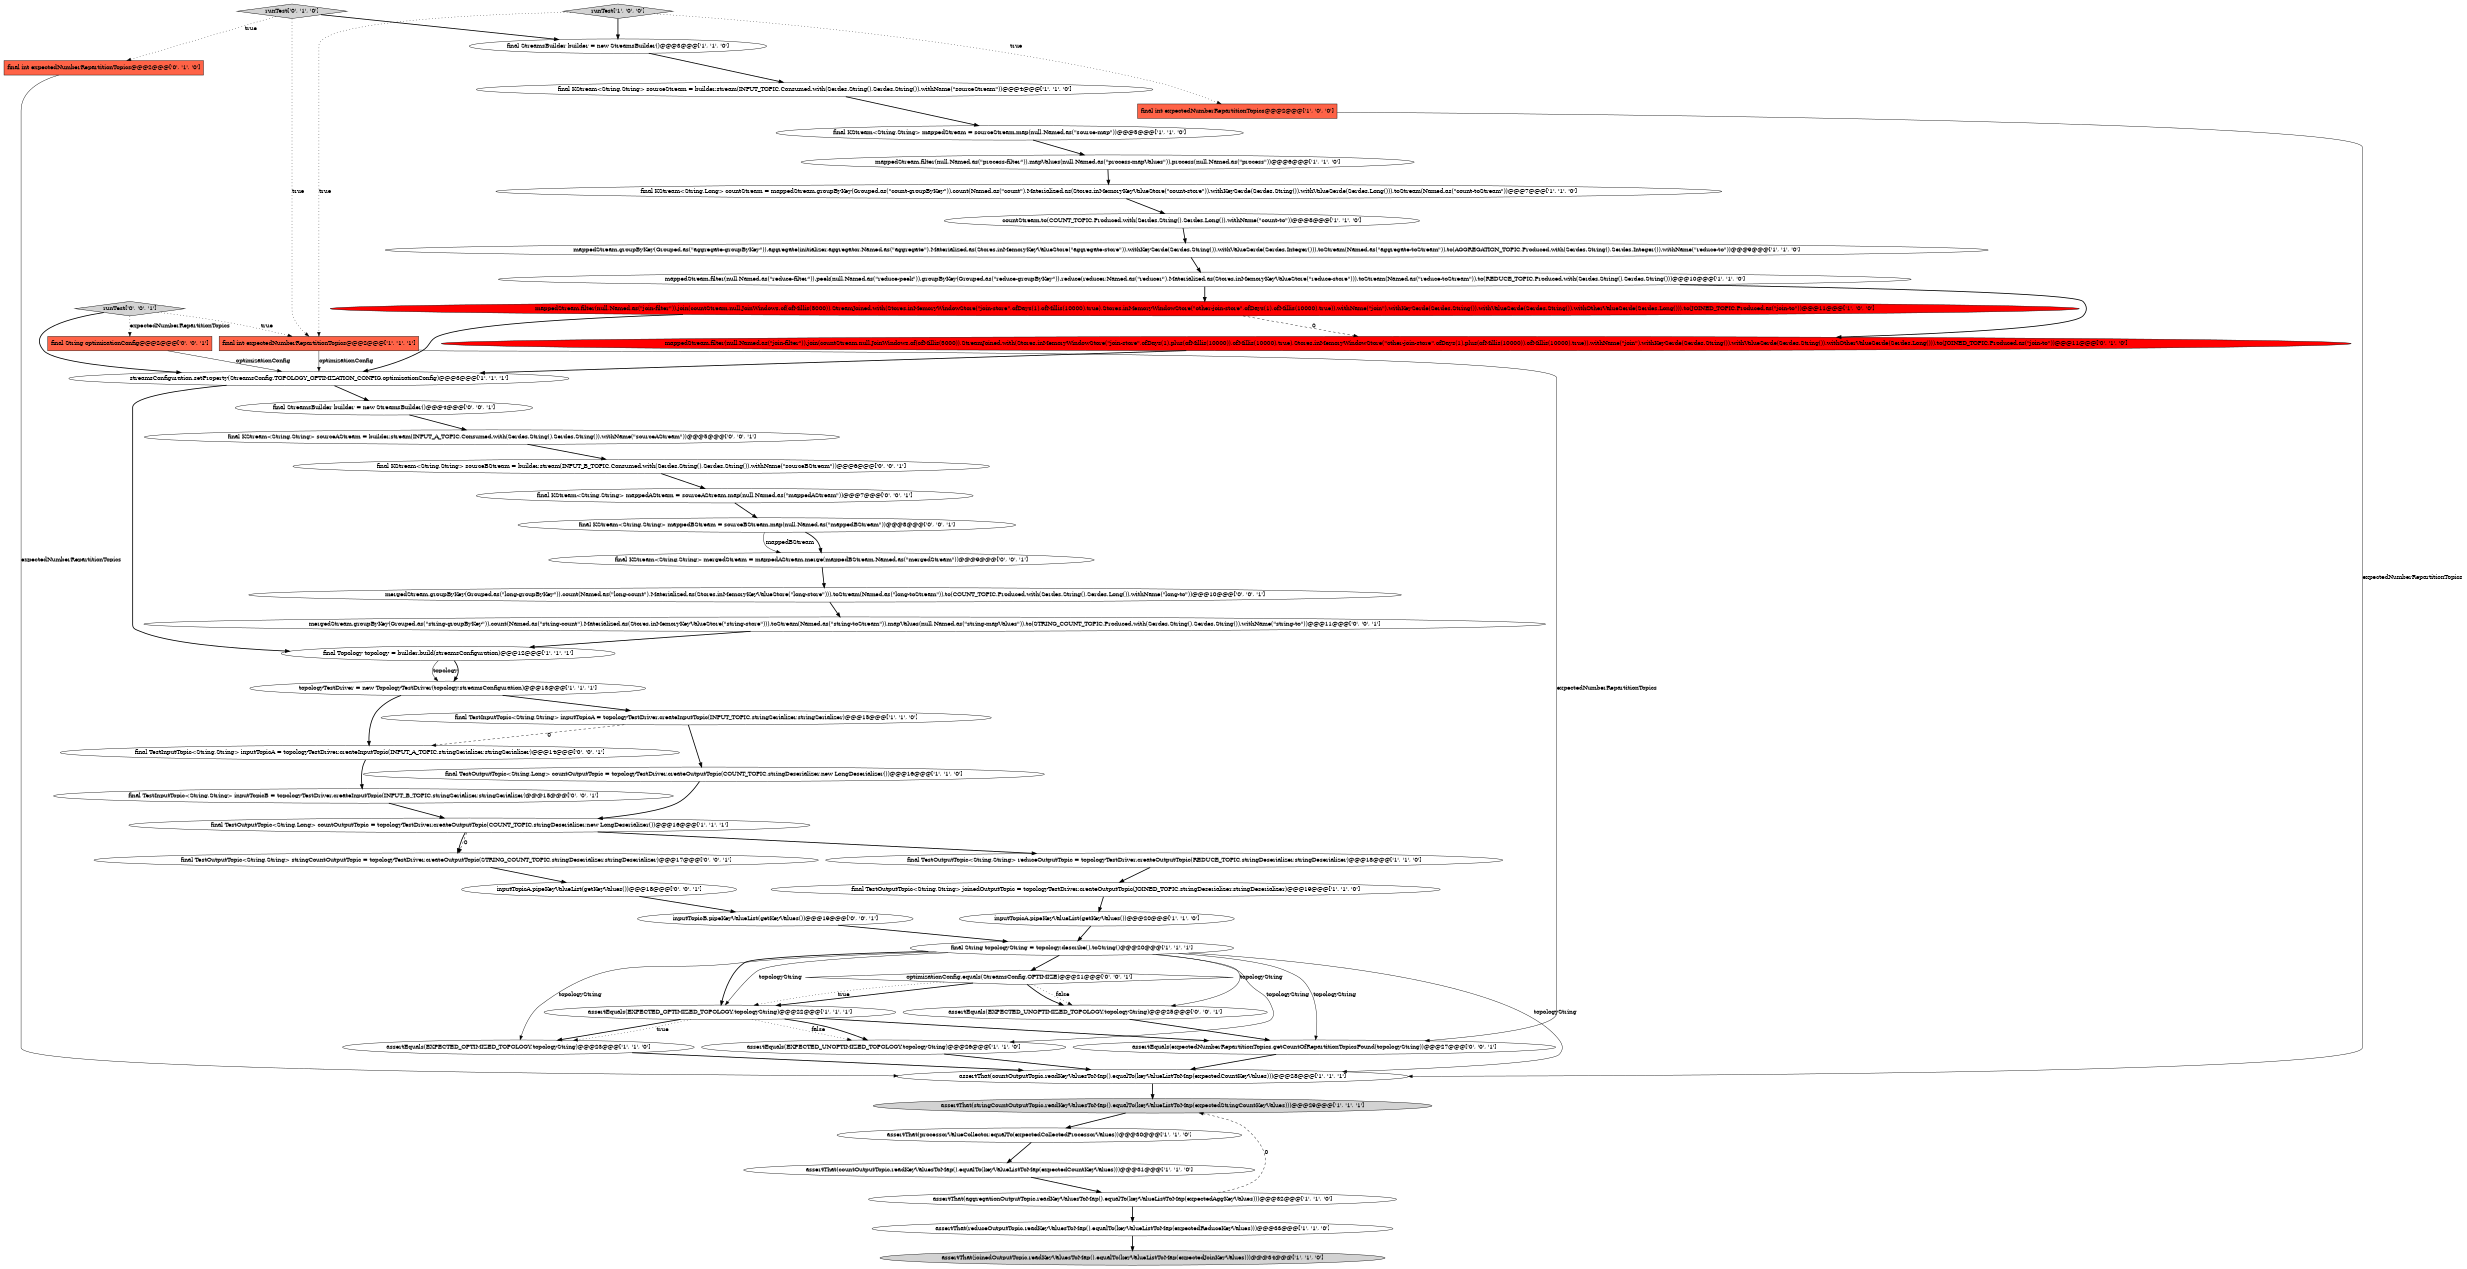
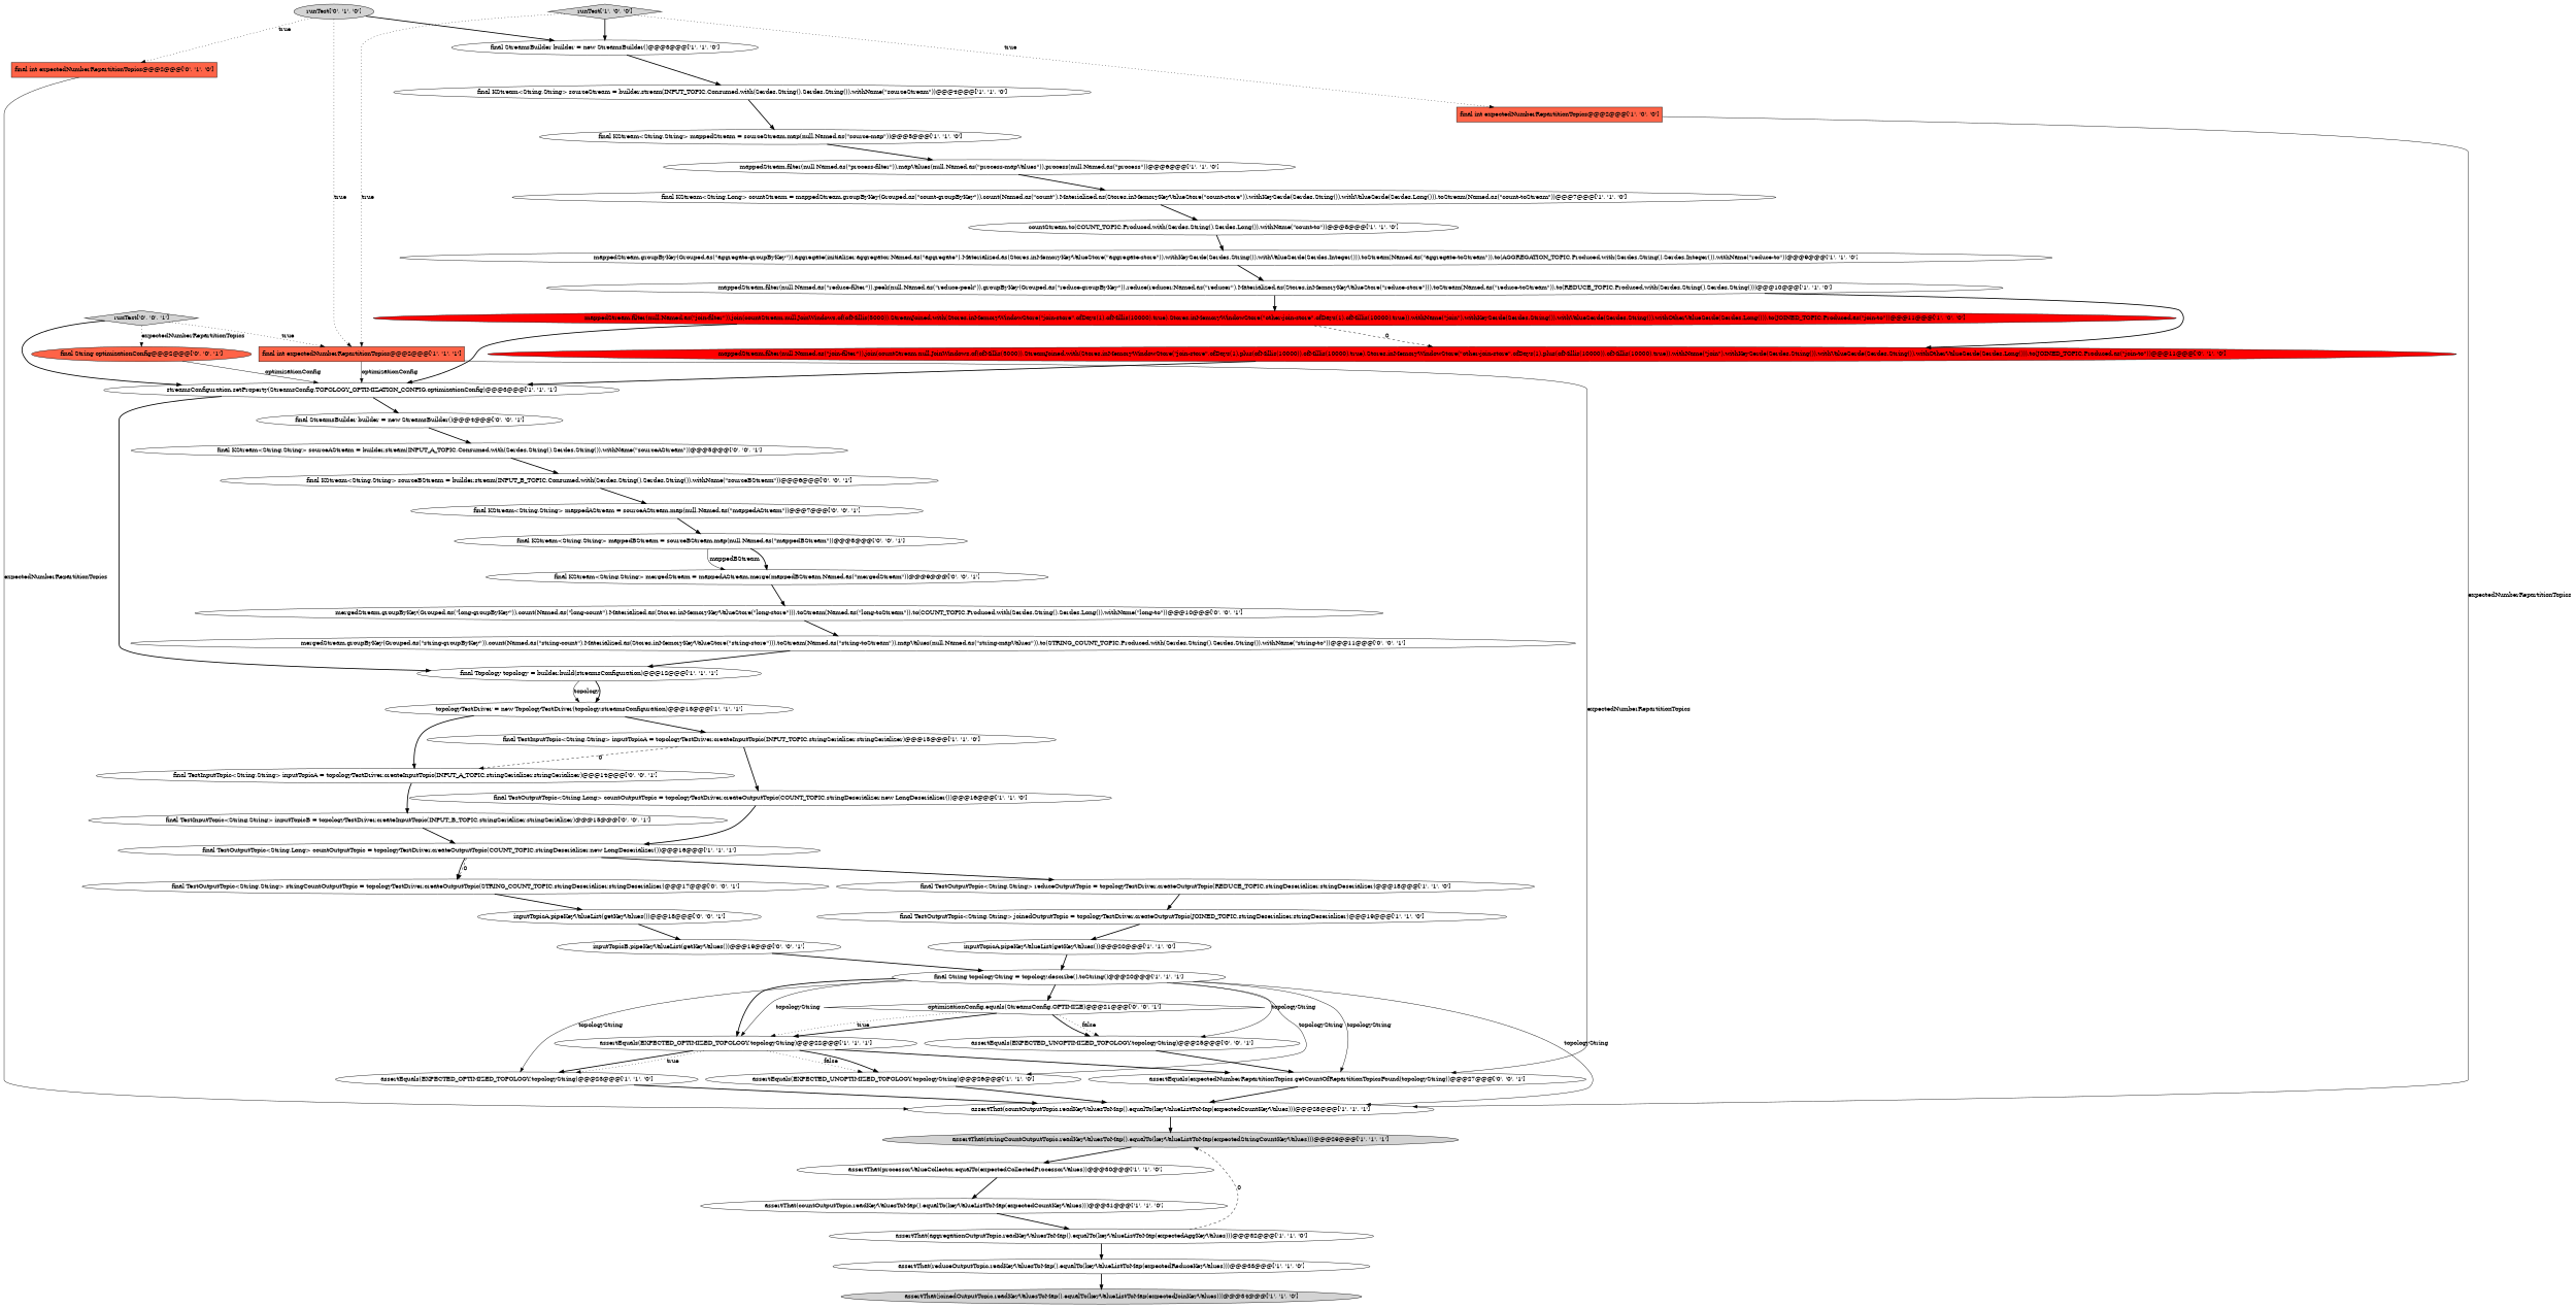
  digraph {
    node [fillcolor=white shape=ellipse style=filled]
    edge [style=bold]
    n1 [label="final KStream<String,String> sourceAStream = builder.stream(INPUT_A_TOPIC,Consumed.with(Serdes.String(),Serdes.String()).withName(\"sourceAStream\"))@@@5@@@['0', '0', '1']"]
    n2 [label="final KStream<String,String> sourceBStream = builder.stream(INPUT_B_TOPIC,Consumed.with(Serdes.String(),Serdes.String()).withName(\"sourceBStream\"))@@@6@@@['0', '0', '1']"]
    n3 [label="final KStream<String,String> mappedAStream = sourceAStream.map(null,Named.as(\"mappedAStream\"))@@@7@@@['0', '0', '1']"]
    n4 [label="assertEquals(EXPECTED_OPTIMIZED_TOPOLOGY,topologyString)@@@22@@@['1', '1', '1']"]
    n5 [label="assertEquals(EXPECTED_OPTIMIZED_TOPOLOGY,topologyString)@@@23@@@['1', '1', '0']"]
    n6 [label="assertEquals(EXPECTED_UNOPTIMIZED_TOPOLOGY,topologyString)@@@26@@@['1', '1', '0']"]
    n7 [label="assertEquals(expectedNumberRepartitionTopics,getCountOfRepartitionTopicsFound(topologyString))@@@27@@@['0', '0', '1']"]
    n8 [label="assertThat(countOutputTopic.readKeyValuesToMap(),equalTo(keyValueListToMap(expectedCountKeyValues)))@@@28@@@['1', '1', '1']"]
    n9 [label="final TestOutputTopic<String,String> joinedOutputTopic = topologyTestDriver.createOutputTopic(JOINED_TOPIC,stringDeserializer,stringDeserializer)@@@19@@@['1', '1', '0']"]
    n10 [label="inputTopicA.pipeKeyValueList(getKeyValues())@@@20@@@['1', '1', '0']"]
    n11 [label="final String topologyString = topology.describe().toString()@@@20@@@['1', '1', '1']"]
    n12 [label="final KStream<String,String> mappedBStream = sourceBStream.map(null,Named.as(\"mappedBStream\"))@@@8@@@['0', '0', '1']"]
    n13 [label="final KStream<String,String> mergedStream = mappedAStream.merge(mappedBStream,Named.as(\"mergedStream\"))@@@9@@@['0', '0', '1']"]
    n14 [label="mergedStream.groupByKey(Grouped.as(\"long-groupByKey\")).count(Named.as(\"long-count\"),Materialized.as(Stores.inMemoryKeyValueStore(\"long-store\"))).toStream(Named.as(\"long-toStream\")).to(COUNT_TOPIC,Produced.with(Serdes.String(),Serdes.Long()).withName(\"long-to\"))@@@10@@@['0', '0', '1']"]
    n15 [fillcolor=lightgray label="assertThat(stringCountOutputTopic.readKeyValuesToMap(),equalTo(keyValueListToMap(expectedStringCountKeyValues)))@@@29@@@['1', '1', '1']"]
    n16 [label="final TestInputTopic<String,String> inputTopicA = topologyTestDriver.createInputTopic(INPUT_A_TOPIC,stringSerializer,stringSerializer)@@@14@@@['0', '0', '1']"]
    n17 [label="final TestInputTopic<String,String> inputTopicB = topologyTestDriver.createInputTopic(INPUT_B_TOPIC,stringSerializer,stringSerializer)@@@15@@@['0', '0', '1']"]
    n18 [label="final TestOutputTopic<String,Long> countOutputTopic = topologyTestDriver.createOutputTopic(COUNT_TOPIC,stringDeserializer,new LongDeserializer())@@@16@@@['1', '1', '1']"]
    n19 [label="final KStream<String,Long> countStream = mappedStream.groupByKey(Grouped.as(\"count-groupByKey\")).count(Named.as(\"count\"),Materialized.as(Stores.inMemoryKeyValueStore(\"count-store\")).withKeySerde(Serdes.String()).withValueSerde(Serdes.Long())).toStream(Named.as(\"count-toStream\"))@@@7@@@['1', '1', '0']"]
    n20 [label="countStream.to(COUNT_TOPIC,Produced.with(Serdes.String(),Serdes.Long()).withName(\"count-to\"))@@@8@@@['1', '1', '0']"]
    n21 [label="mappedStream.groupByKey(Grouped.as(\"aggregate-groupByKey\")).aggregate(initializer,aggregator,Named.as(\"aggregate\"),Materialized.as(Stores.inMemoryKeyValueStore(\"aggregate-store\")).withKeySerde(Serdes.String()).withValueSerde(Serdes.Integer())).toStream(Named.as(\"aggregate-toStream\")).to(AGGREGATION_TOPIC,Produced.with(Serdes.String(),Serdes.Integer()).withName(\"reduce-to\"))@@@9@@@['1', '1', '0']"]
-   n22 [fillcolor=tomato label="final String optimizationConfig@@@2@@@['0', '0', '1']" shape=box]
+   n22 [fillcolor=tomato label="final String optimizationConfig@@@2@@@['0', '0', '1']"]
    n23 [label="streamsConfiguration.setProperty(StreamsConfig.TOPOLOGY_OPTIMIZATION_CONFIG,optimizationConfig)@@@3@@@['1', '1', '1']"]
    n24 [label="final Topology topology = builder.build(streamsConfiguration)@@@12@@@['1', '1', '1']"]
    n25 [label="final StreamsBuilder builder = new StreamsBuilder()@@@4@@@['0', '0', '1']"]
    n26 [label="topologyTestDriver = new TopologyTestDriver(topology,streamsConfiguration)@@@13@@@['1', '1', '1']"]
    n27 [label="assertThat(reduceOutputTopic.readKeyValuesToMap(),equalTo(keyValueListToMap(expectedReduceKeyValues)))@@@33@@@['1', '1', '0']"]
    n28 [fillcolor=lightgray label="assertThat(joinedOutputTopic.readKeyValuesToMap(),equalTo(keyValueListToMap(expectedJoinKeyValues)))@@@34@@@['1', '1', '0']"]
    n29 [label="assertEquals(EXPECTED_UNOPTIMIZED_TOPOLOGY,topologyString)@@@25@@@['0', '0', '1']"]
    n30 [fillcolor=tomato label="final int expectedNumberRepartitionTopics@@@2@@@['1', '1', '1']" shape=box]
    n31 [label="mergedStream.groupByKey(Grouped.as(\"string-groupByKey\")).count(Named.as(\"string-count\"),Materialized.as(Stores.inMemoryKeyValueStore(\"string-store\"))).toStream(Named.as(\"string-toStream\")).mapValues(null,Named.as(\"string-mapValues\")).to(STRING_COUNT_TOPIC,Produced.with(Serdes.String(),Serdes.String()).withName(\"string-to\"))@@@11@@@['0', '0', '1']"]
    n32 [label="final StreamsBuilder builder = new StreamsBuilder()@@@3@@@['1', '1', '0']"]
    n33 [label="final KStream<String,String> sourceStream = builder.stream(INPUT_TOPIC,Consumed.with(Serdes.String(),Serdes.String()).withName(\"sourceStream\"))@@@4@@@['1', '1', '0']"]
    n34 [label="final KStream<String,String> mappedStream = sourceStream.map(null,Named.as(\"source-map\"))@@@5@@@['1', '1', '0']"]
    n35 [label="final TestInputTopic<String,String> inputTopicA = topologyTestDriver.createInputTopic(INPUT_TOPIC,stringSerializer,stringSerializer)@@@15@@@['1', '1', '0']"]
    n36 [label="final TestOutputTopic<String,Long> countOutputTopic = topologyTestDriver.createOutputTopic(COUNT_TOPIC,stringDeserializer,new LongDeserializer())@@@16@@@['1', '1', '0']"]
    n37 [label="final TestOutputTopic<String,String> stringCountOutputTopic = topologyTestDriver.createOutputTopic(STRING_COUNT_TOPIC,stringDeserializer,stringDeserializer)@@@17@@@['0', '0', '1']"]
    n38 [label="inputTopicA.pipeKeyValueList(getKeyValues())@@@18@@@['0', '0', '1']"]
    n39 [label="inputTopicB.pipeKeyValueList(getKeyValues())@@@19@@@['0', '0', '1']"]
    n40 [fillcolor=tomato label="final int expectedNumberRepartitionTopics@@@2@@@['1', '0', '0']" shape=box]
    n41 [label="final TestOutputTopic<String,String> reduceOutputTopic = topologyTestDriver.createOutputTopic(REDUCE_TOPIC,stringDeserializer,stringDeserializer)@@@18@@@['1', '1', '0']"]
    n42 [label="optimizationConfig.equals(StreamsConfig.OPTIMIZE)@@@21@@@['0', '0', '1']" shape=diamond]
    n43 [label="assertThat(processorValueCollector,equalTo(expectedCollectedProcessorValues))@@@30@@@['1', '1', '0']"]
    n44 [label="assertThat(countOutputTopic.readKeyValuesToMap(),equalTo(keyValueListToMap(expectedCountKeyValues)))@@@31@@@['1', '1', '0']"]
    n45 [label="mappedStream.filter(null,Named.as(\"process-filter\")).mapValues(null,Named.as(\"process-mapValues\")).process(null,Named.as(\"process\"))@@@6@@@['1', '1', '0']"]
    n46 [label="assertThat(aggregationOutputTopic.readKeyValuesToMap(),equalTo(keyValueListToMap(expectedAggKeyValues)))@@@32@@@['1', '1', '0']"]
    n47 [label="mappedStream.filter(null,Named.as(\"reduce-filter\")).peek(null,Named.as(\"reduce-peek\")).groupByKey(Grouped.as(\"reduce-groupByKey\")).reduce(reducer,Named.as(\"reducer\"),Materialized.as(Stores.inMemoryKeyValueStore(\"reduce-store\"))).toStream(Named.as(\"reduce-toStream\")).to(REDUCE_TOPIC,Produced.with(Serdes.String(),Serdes.String()))@@@10@@@['1', '1', '0']"]
    n48 [fillcolor=lightgray label="runTest['0', '0', '1']" shape=diamond]
    n49 [fillcolor=tomato label="final int expectedNumberRepartitionTopics@@@2@@@['0', '1', '0']" shape=box]
-   n50 [fillcolor=lightgray label="runTest['0', '1', '0']" shape=diamond]
+   n50 [fillcolor=lightgray label="runTest['0', '1', '0']"]
    n51 [fillcolor=red label="mappedStream.filter(null,Named.as(\"join-filter\")).join(countStream,null,JoinWindows.of(ofMillis(5000)),StreamJoined.with(Stores.inMemoryWindowStore(\"join-store\",ofDays(1),ofMillis(10000),true),Stores.inMemoryWindowStore(\"other-join-store\",ofDays(1),ofMillis(10000),true)).withName(\"join\").withKeySerde(Serdes.String()).withValueSerde(Serdes.String()).withOtherValueSerde(Serdes.Long())).to(JOINED_TOPIC,Produced.as(\"join-to\"))@@@11@@@['1', '0', '0']"]
    n52 [fillcolor=red label="mappedStream.filter(null,Named.as(\"join-filter\")).join(countStream,null,JoinWindows.of(ofMillis(5000)),StreamJoined.with(Stores.inMemoryWindowStore(\"join-store\",ofDays(1).plus(ofMillis(10000)),ofMillis(10000),true),Stores.inMemoryWindowStore(\"other-join-store\",ofDays(1).plus(ofMillis(10000)),ofMillis(10000),true)).withName(\"join\").withKeySerde(Serdes.String()).withValueSerde(Serdes.String()).withOtherValueSerde(Serdes.Long())).to(JOINED_TOPIC,Produced.as(\"join-to\"))@@@11@@@['0', '1', '0']"]
    n53 [fillcolor=lightgray label="runTest['1', '0', '0']" shape=diamond]
    n1 -> n2
    n2 -> n3
    n3 -> n12
    n4 -> n5
    n4 -> n5 [label=true style=dotted]
    n4 -> n6 [label=false style=dotted]
    n4 -> n6
    n4 -> n7
    n5 -> n8
    n6 -> n8
    n7 -> n8
    n8 -> n15
    n9 -> n10
    n10 -> n11
    n11 -> n4
    n11 -> n4 [label=topologyString style=solid]
    n11 -> n5 [label=topologyString style=solid]
    n11 -> n6 [label=topologyString style=solid]
    n11 -> n7 [label=topologyString style=solid]
    n11 -> n8 [label=topologyString style=solid]
    n11 -> n29 [label=topologyString style=solid]
    n11 -> n42
    n12 -> n13
    n12 -> n13 [label=mappedBStream style=solid]
    n13 -> n14
    n14 -> n31
    n15 -> n43
    n16 -> n17
    n17 -> n18
    n18 -> n37
    n18 -> n37 [label=0 style=dashed]
    n18 -> n41
    n19 -> n20
    n20 -> n21
    n21 -> n47
    n22 -> n23 [label=optimizationConfig style=solid]
    n23 -> n24
    n23 -> n25
    n24 -> n26 [label=topology style=solid]
    n24 -> n26
    n25 -> n1
    n26 -> n16
    n26 -> n35
    n27 -> n28
    n29 -> n7
    n30 -> n7 [label=expectedNumberRepartitionTopics style=solid]
    n30 -> n23 [label=optimizationConfig style=solid]
    n31 -> n24
    n32 -> n33
    n33 -> n34
    n34 -> n45
    n35 -> n16 [label=0 style=dashed]
    n35 -> n36
    n36 -> n18
    n37 -> n38
    n38 -> n39
    n39 -> n11
    n40 -> n8 [label=expectedNumberRepartitionTopics style=solid]
    n41 -> n9
    n42 -> n4
    n42 -> n4 [label=true style=dotted]
    n42 -> n29 [label=false style=dotted]
    n42 -> n29
    n43 -> n44
    n44 -> n46
    n45 -> n19
    n46 -> n15 [label=0 style=dashed]
    n46 -> n27
    n47 -> n51
    n47 -> n52
    n48 -> n22 [label=expectedNumberRepartitionTopics style=dotted]
    n48 -> n23
    n48 -> n30 [label=true style=dotted]
    n49 -> n8 [label=expectedNumberRepartitionTopics style=solid]
    n50 -> n30 [label=true style=dotted]
    n50 -> n32
    n50 -> n49 [label=true style=dotted]
    n51 -> n23
    n51 -> n52 [label=0 style=dashed]
    n52 -> n23
    n53 -> n30 [label=true style=dotted]
    n53 -> n32
    n53 -> n40 [label=true style=dotted]
  }
